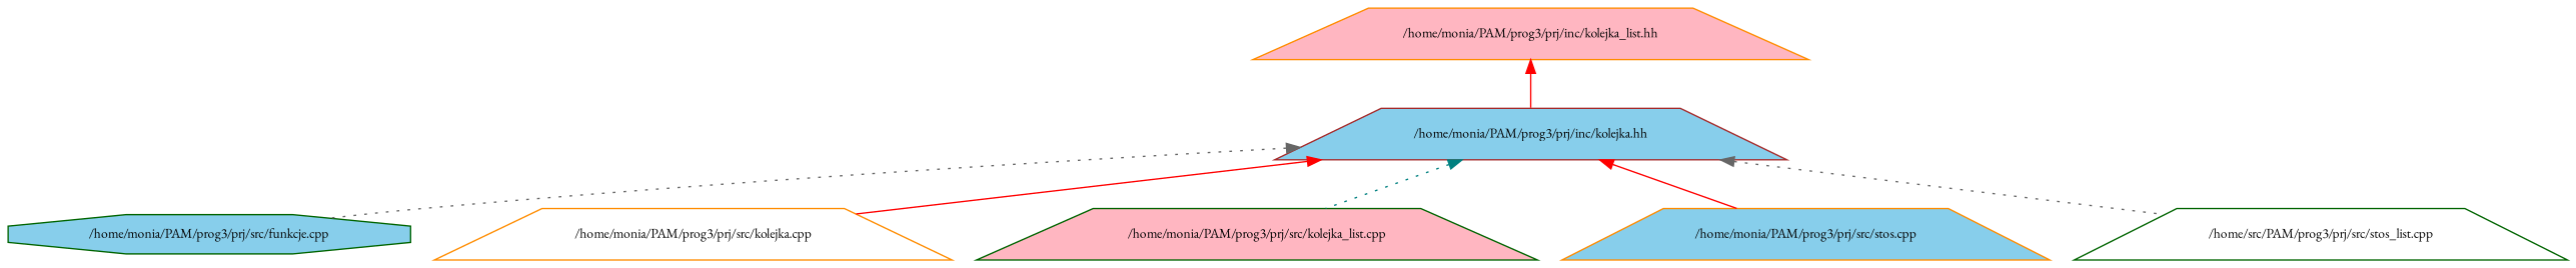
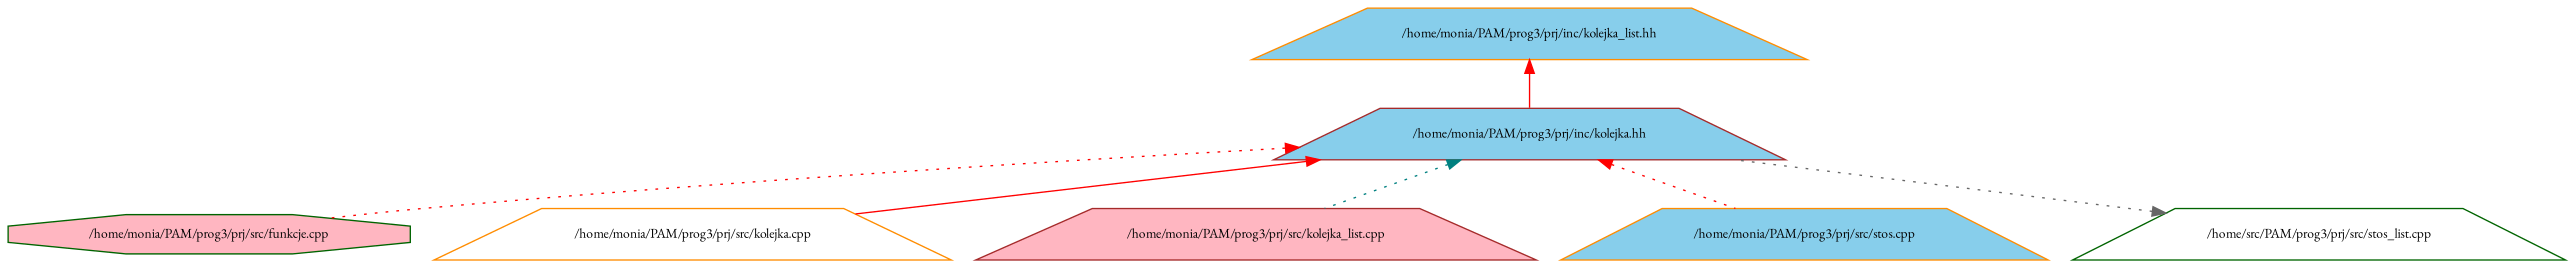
  digraph {
    fontname="EB Garamond"
    node [color=darkorange fillcolor=skyblue fontname="EB Garamond" fontsize=10 shape=trapezium style=filled]
    edge [color=red dir=back fontname="EB Garamond" fontsize=10 labelfontname=Helvetica labelfontsize=10 style=dotted]
-   n1 [fillcolor=lightpink fontcolor=black height=0.2 label="/home/monia/PAM/prog3/prj/inc/kolejka_list.hh" width=0.4]
+   n1 [fontcolor=black height=0.2 label="/home/monia/PAM/prog3/prj/inc/kolejka_list.hh" width=0.4]
    n2 [color=brown height=0.2 label="/home/monia/PAM/prog3/prj/inc/kolejka.hh" width=0.4]
-   n3 [color=darkgreen height=0.2 label="/home/monia/PAM/prog3/prj/src/funkcje.cpp" shape=octagon width=0.4]
+   n3 [color=darkgreen fillcolor=lightpink height=0.2 label="/home/monia/PAM/prog3/prj/src/funkcje.cpp" shape=octagon width=0.4]
    n4 [fillcolor=white height=0.2 label="/home/monia/PAM/prog3/prj/src/kolejka.cpp" width=0.4]
-   n5 [color=darkgreen fillcolor=lightpink height=0.2 label="/home/monia/PAM/prog3/prj/src/kolejka_list.cpp" width=0.4]
+   n5 [color=brown fillcolor=lightpink height=0.2 label="/home/monia/PAM/prog3/prj/src/kolejka_list.cpp" width=0.4]
    n6 [height=0.2 label="/home/monia/PAM/prog3/prj/src/stos.cpp" width=0.4]
    n7 [color=darkgreen fillcolor=white height=0.2 label="/home/src/PAM/prog3/prj/src/stos_list.cpp" width=0.4]
    n1 -> n2 [style=solid]
-   n2 -> n3 [color=gray40]
+   n2 -> n3
    n2 -> n4 [style=solid]
    n2 -> n5 [color=teal]
-   n2 -> n6 [style=solid]
-   n2 -> n7 [color=gray40]
+   n2 -> n6
+   n7 -> n2 [color=gray40]
  }
